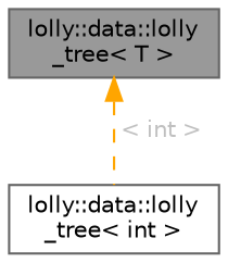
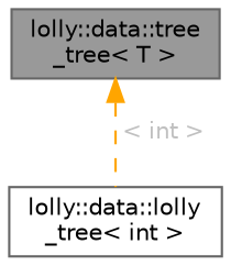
  digraph {
    node [color=gray40 fontname=Helvetica fontsize=10 shape=box style=filled]
-   n1 [fillcolor=grey60 fontcolor=black height=0.2 label="lolly::data::lolly\l_tree\< T \>" width=0.4]
+   n1 [fillcolor=grey60 fontcolor=black height=0.2 label="lolly::data::tree\l_tree\< T \>" width=0.4]
    n2 [fillcolor=white height=0.2 label="lolly::data::lolly\l_tree\< int \>" width=0.4]
    n1 -> n2 [color=orange dir=back fontcolor=grey fontname=Helvetica fontsize=10 label=" \< int \>" labelfontname=Helvetica labelfontsize=10 style=dashed]
  }
